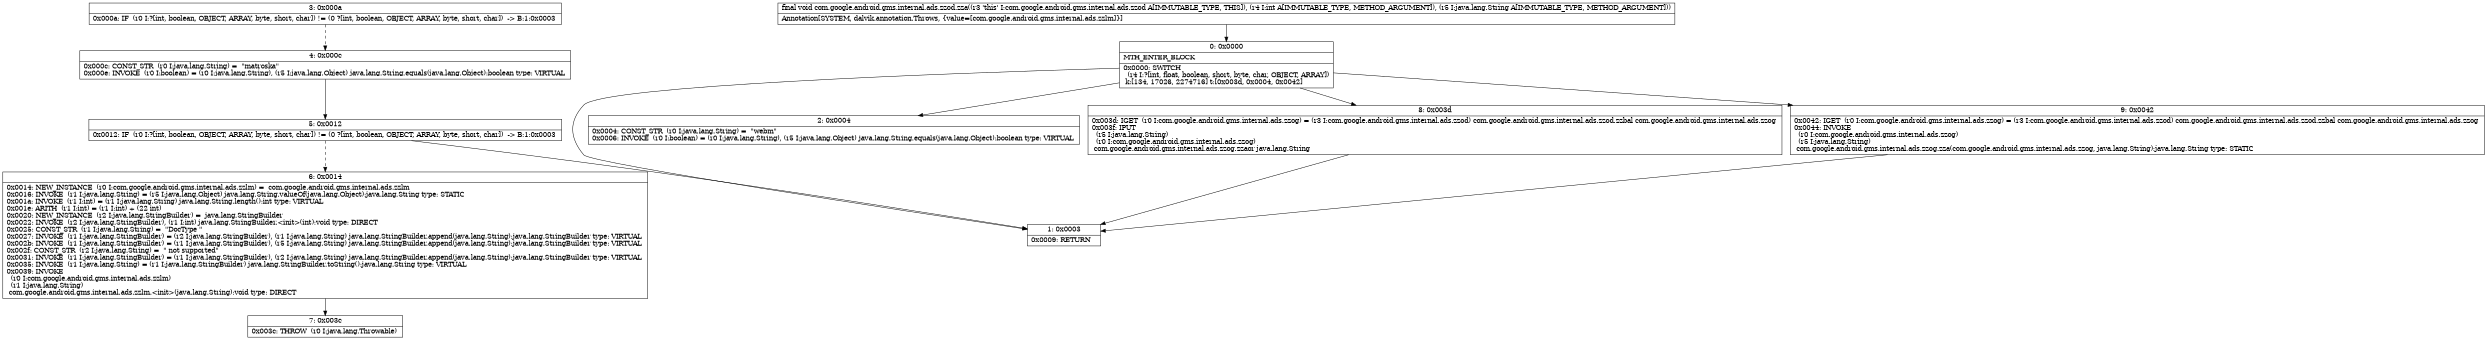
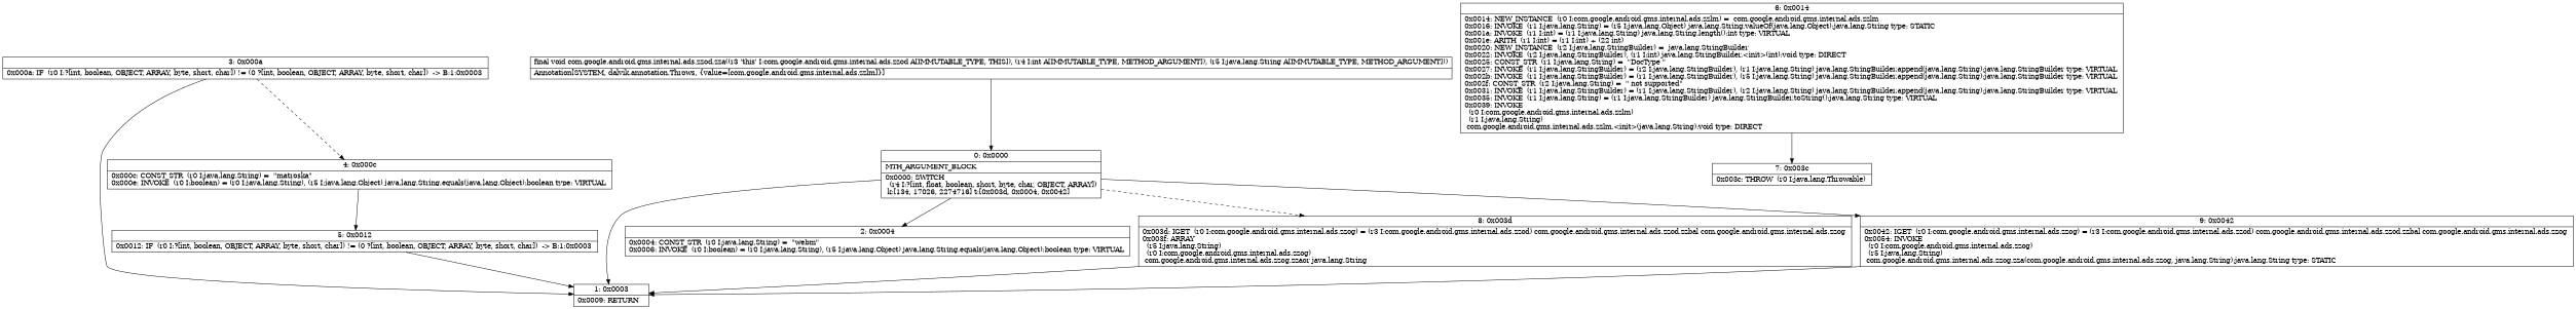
  digraph {
    node [shape=record]
-   n1 [label="{0\:\ 0x0000|MTH_ENTER_BLOCK\l|0x0000: SWITCH  \l  (r4 I:?[int, float, boolean, short, byte, char, OBJECT, ARRAY])\l k:[134, 17026, 2274716] t:[0x003d, 0x0004, 0x0042] \l}"]
+   n1 [label="{0\:\ 0x0000|MTH_ARGUMENT_BLOCK\l|0x0000: SWITCH  \l  (r4 I:?[int, float, boolean, short, byte, char, OBJECT, ARRAY])\l k:[134, 17026, 2274716] t:[0x003d, 0x0004, 0x0042] \l}"]
    n2 [label="{1\:\ 0x0003|0x0009: RETURN   \l}"]
    n3 [label="{2\:\ 0x0004|0x0004: CONST_STR  (r0 I:java.lang.String) =  \"webm\" \l0x0006: INVOKE  (r0 I:boolean) = (r0 I:java.lang.String), (r5 I:java.lang.Object) java.lang.String.equals(java.lang.Object):boolean type: VIRTUAL \l}"]
-   n4 [label="{8\:\ 0x003d|0x003d: IGET  (r0 I:com.google.android.gms.internal.ads.zzog) = (r3 I:com.google.android.gms.internal.ads.zzod) com.google.android.gms.internal.ads.zzod.zzbal com.google.android.gms.internal.ads.zzog \l0x003f: IPUT  \l  (r5 I:java.lang.String)\l  (r0 I:com.google.android.gms.internal.ads.zzog)\l com.google.android.gms.internal.ads.zzog.zzaor java.lang.String \l}"]
-   n5 [label="{9\:\ 0x0042|0x0042: IGET  (r0 I:com.google.android.gms.internal.ads.zzog) = (r3 I:com.google.android.gms.internal.ads.zzod) com.google.android.gms.internal.ads.zzod.zzbal com.google.android.gms.internal.ads.zzog \l0x0044: INVOKE  \l  (r0 I:com.google.android.gms.internal.ads.zzog)\l  (r5 I:java.lang.String)\l com.google.android.gms.internal.ads.zzog.zza(com.google.android.gms.internal.ads.zzog, java.lang.String):java.lang.String type: STATIC \l}"]
+   n4 [label="{8\:\ 0x003d|0x003d: IGET  (r0 I:com.google.android.gms.internal.ads.zzog) = (r3 I:com.google.android.gms.internal.ads.zzod) com.google.android.gms.internal.ads.zzod.zzbal com.google.android.gms.internal.ads.zzog \l0x003f: ARRAY  \l  (r5 I:java.lang.String)\l  (r0 I:com.google.android.gms.internal.ads.zzog)\l com.google.android.gms.internal.ads.zzog.zzaor java.lang.String \l}"]
+   n5 [label="{9\:\ 0x0042|0x0042: IGET  (r0 I:com.google.android.gms.internal.ads.zzog) = (r3 I:com.google.android.gms.internal.ads.zzod) com.google.android.gms.internal.ads.zzod.zzbal com.google.android.gms.internal.ads.zzog \l0x0054: INVOKE  \l  (r0 I:com.google.android.gms.internal.ads.zzog)\l  (r5 I:java.lang.String)\l com.google.android.gms.internal.ads.zzog.zza(com.google.android.gms.internal.ads.zzog, java.lang.String):java.lang.String type: STATIC \l}"]
    n6 [label="{3\:\ 0x000a|0x000a: IF  (r0 I:?[int, boolean, OBJECT, ARRAY, byte, short, char]) != (0 ?[int, boolean, OBJECT, ARRAY, byte, short, char])  \-\> B:1:0x0003 \l}"]
    n7 [label="{4\:\ 0x000c|0x000c: CONST_STR  (r0 I:java.lang.String) =  \"matroska\" \l0x000e: INVOKE  (r0 I:boolean) = (r0 I:java.lang.String), (r5 I:java.lang.Object) java.lang.String.equals(java.lang.Object):boolean type: VIRTUAL \l}"]
    n8 [label="{5\:\ 0x0012|0x0012: IF  (r0 I:?[int, boolean, OBJECT, ARRAY, byte, short, char]) != (0 ?[int, boolean, OBJECT, ARRAY, byte, short, char])  \-\> B:1:0x0003 \l}"]
    n9 [label="{6\:\ 0x0014|0x0014: NEW_INSTANCE  (r0 I:com.google.android.gms.internal.ads.zzlm) =  com.google.android.gms.internal.ads.zzlm \l0x0016: INVOKE  (r1 I:java.lang.String) = (r5 I:java.lang.Object) java.lang.String.valueOf(java.lang.Object):java.lang.String type: STATIC \l0x001a: INVOKE  (r1 I:int) = (r1 I:java.lang.String) java.lang.String.length():int type: VIRTUAL \l0x001e: ARITH  (r1 I:int) = (r1 I:int) + (22 int) \l0x0020: NEW_INSTANCE  (r2 I:java.lang.StringBuilder) =  java.lang.StringBuilder \l0x0022: INVOKE  (r2 I:java.lang.StringBuilder), (r1 I:int) java.lang.StringBuilder.\<init\>(int):void type: DIRECT \l0x0025: CONST_STR  (r1 I:java.lang.String) =  \"DocType \" \l0x0027: INVOKE  (r1 I:java.lang.StringBuilder) = (r2 I:java.lang.StringBuilder), (r1 I:java.lang.String) java.lang.StringBuilder.append(java.lang.String):java.lang.StringBuilder type: VIRTUAL \l0x002b: INVOKE  (r1 I:java.lang.StringBuilder) = (r1 I:java.lang.StringBuilder), (r5 I:java.lang.String) java.lang.StringBuilder.append(java.lang.String):java.lang.StringBuilder type: VIRTUAL \l0x002f: CONST_STR  (r2 I:java.lang.String) =  \" not supported\" \l0x0031: INVOKE  (r1 I:java.lang.StringBuilder) = (r1 I:java.lang.StringBuilder), (r2 I:java.lang.String) java.lang.StringBuilder.append(java.lang.String):java.lang.StringBuilder type: VIRTUAL \l0x0035: INVOKE  (r1 I:java.lang.String) = (r1 I:java.lang.StringBuilder) java.lang.StringBuilder.toString():java.lang.String type: VIRTUAL \l0x0039: INVOKE  \l  (r0 I:com.google.android.gms.internal.ads.zzlm)\l  (r1 I:java.lang.String)\l com.google.android.gms.internal.ads.zzlm.\<init\>(java.lang.String):void type: DIRECT \l}"]
    n10 [label="{7\:\ 0x003c|0x003c: THROW  (r0 I:java.lang.Throwable) \l}"]
    n11 [label="{final void com.google.android.gms.internal.ads.zzod.zza((r3 'this' I:com.google.android.gms.internal.ads.zzod A[IMMUTABLE_TYPE, THIS]), (r4 I:int A[IMMUTABLE_TYPE, METHOD_ARGUMENT]), (r5 I:java.lang.String A[IMMUTABLE_TYPE, METHOD_ARGUMENT]))  | Annotation[SYSTEM, dalvik.annotation.Throws, \{value=[com.google.android.gms.internal.ads.zzlm]\}]\l}"]
    n1 -> n2
    n1 -> n3
-   n1 -> n4
+   n1 -> n4 [style=dashed]
    n1 -> n5
    n4 -> n2
    n5 -> n2
+   n6 -> n2
    n6 -> n7 [style=dashed]
    n7 -> n8
    n8 -> n2
-   n8 -> n9 [style=dashed]
    n9 -> n10
    n11 -> n1
  }
